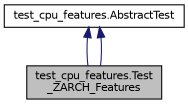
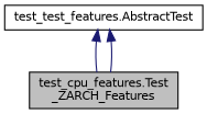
  digraph {
    node [color=black fontname=Helvetica fontsize=10 shape=record style=filled]
    edge [color=midnightblue dir=back fontname=Helvetica fontsize=10 labelfontname=Helvetica labelfontsize=10 style=solid]
    n1 [fillcolor=grey75 fontcolor=black height=0.2 label="test_cpu_features.Test\l_ZARCH_Features" width=0.4]
-   n2 [fillcolor=white height=0.2 label="test_cpu_features.AbstractTest" width=0.4]
+   n2 [fillcolor=white height=0.2 label="test_test_features.AbstractTest" width=0.4]
    n2 -> n1
    n2 -> n1
  }
